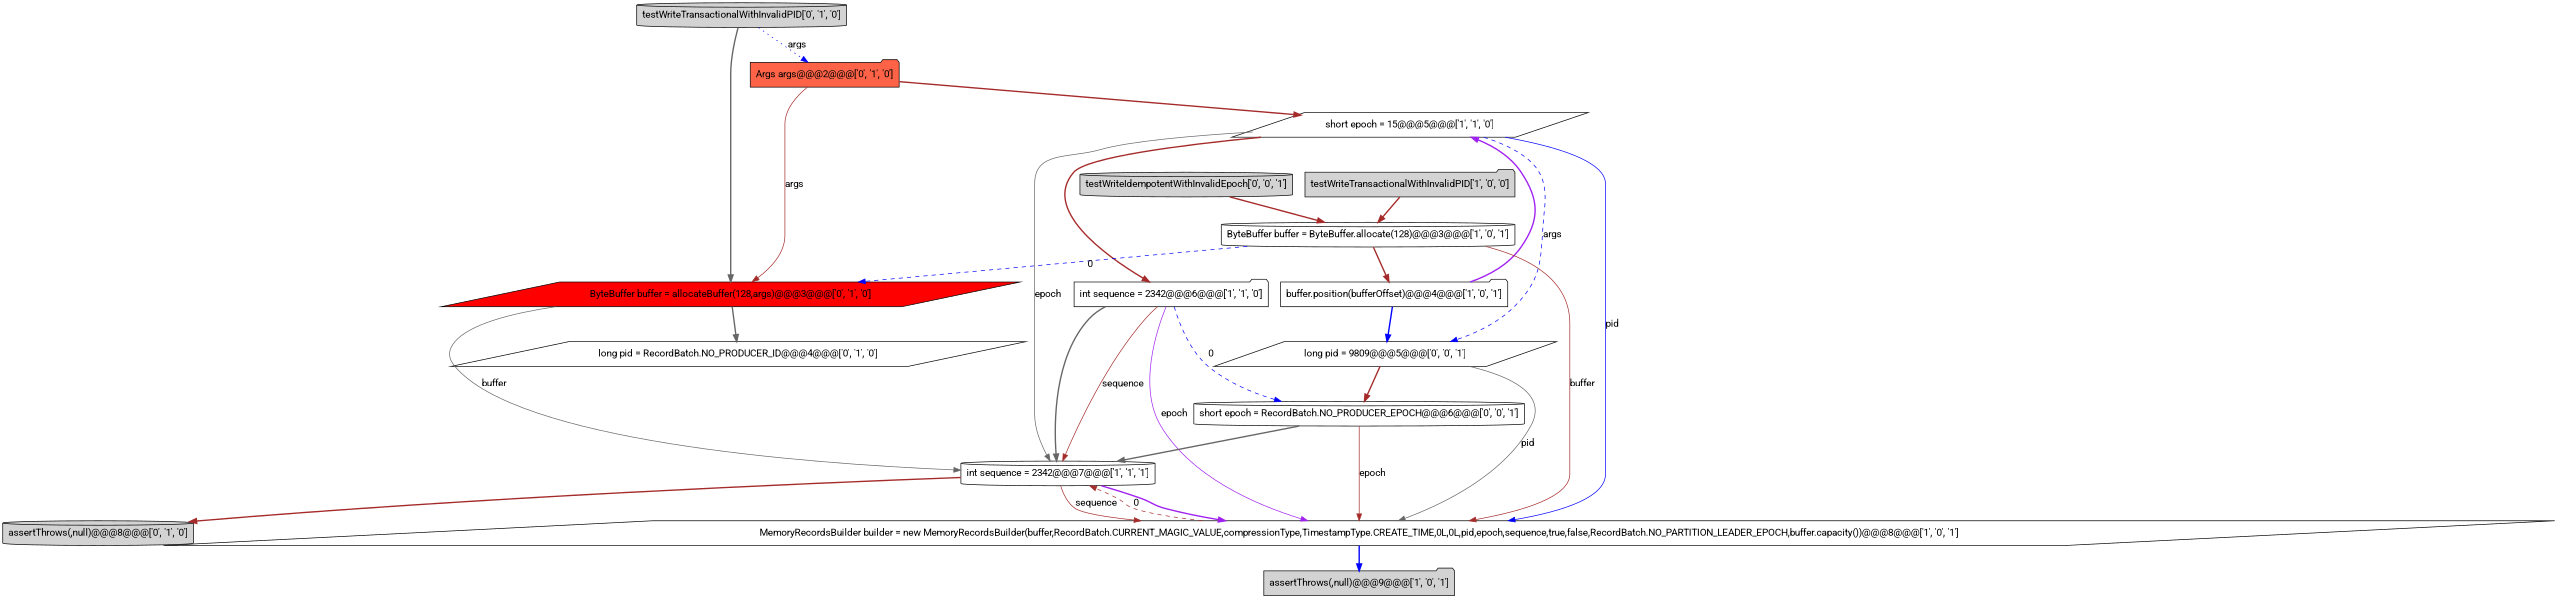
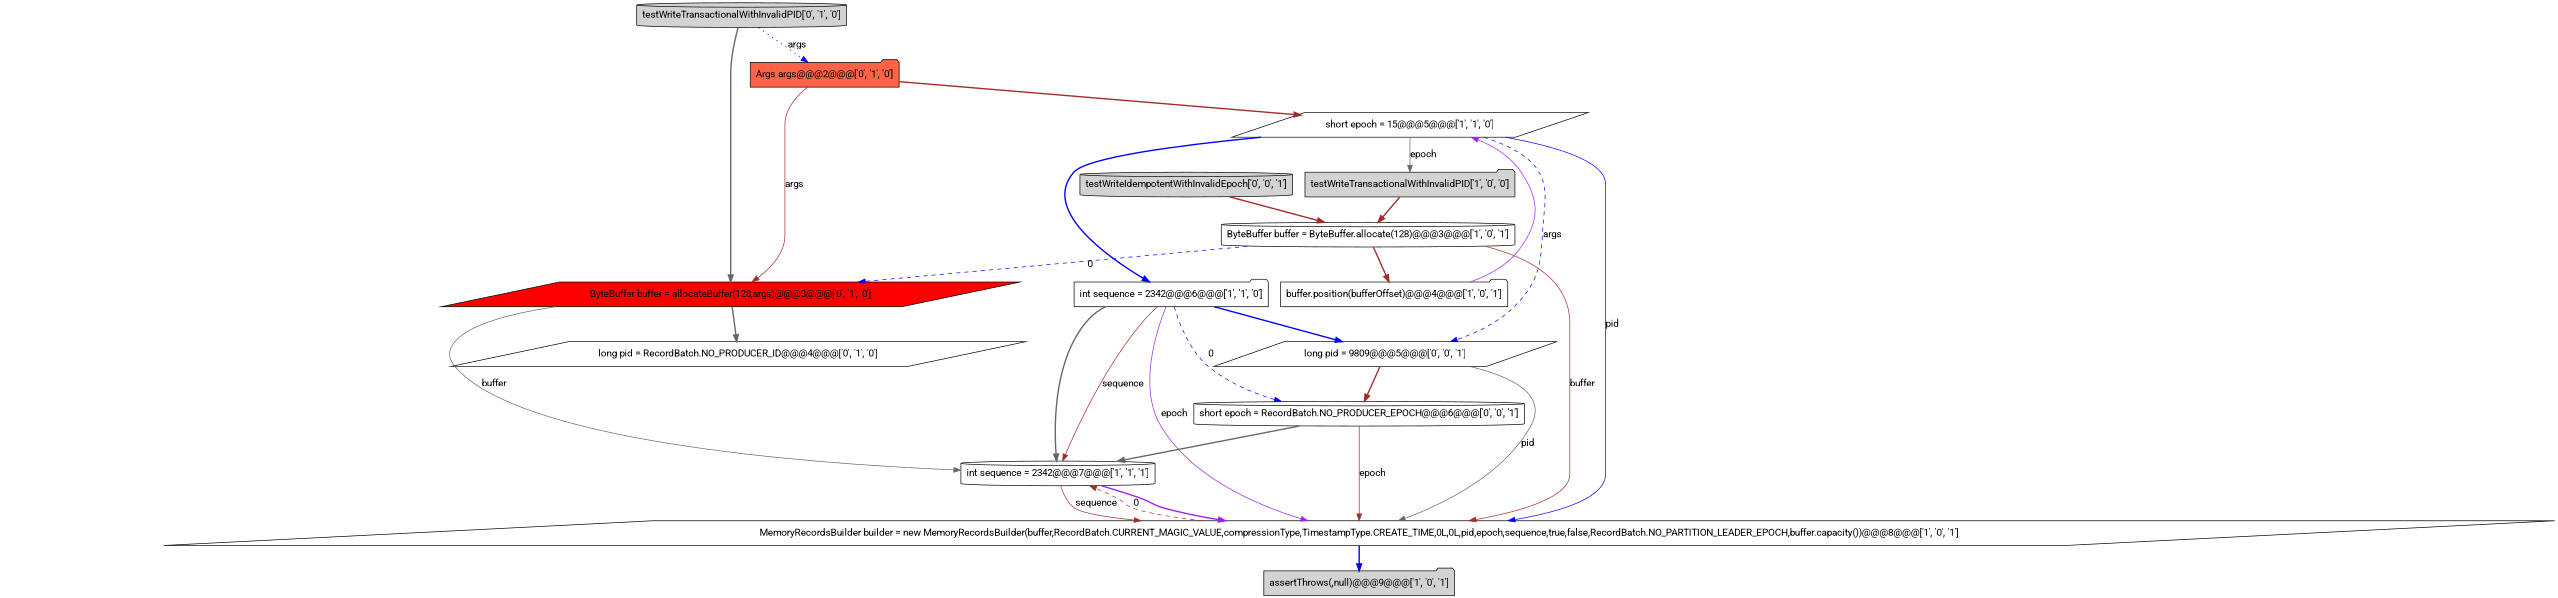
  digraph {
    fontname=Roboto
    node [fillcolor=white fontname=Roboto shape=cylinder style=filled]
    edge [color=brown fontname=Roboto style=bold]
    n1 [label="int sequence = 2342@@@7@@@['1', '1', '1']"]
    n2 [label="MemoryRecordsBuilder builder = new MemoryRecordsBuilder(buffer,RecordBatch.CURRENT_MAGIC_VALUE,compressionType,TimestampType.CREATE_TIME,0L,0L,pid,epoch,sequence,true,false,RecordBatch.NO_PARTITION_LEADER_EPOCH,buffer.capacity())@@@8@@@['1', '0', '1']" shape=parallelogram]
-   n3 [fillcolor=lightgray label="assertThrows(,null)@@@8@@@['0', '1', '0']"]
    n4 [fillcolor=lightgray label="assertThrows(,null)@@@9@@@['1', '0', '1']" shape=folder]
    n5 [label="int sequence = 2342@@@6@@@['1', '1', '0']" shape=folder]
    n6 [label="short epoch = RecordBatch.NO_PRODUCER_EPOCH@@@6@@@['0', '0', '1']"]
    n7 [label="short epoch = 15@@@5@@@['1', '1', '0']" shape=parallelogram]
    n8 [label="long pid = 9809@@@5@@@['0', '0', '1']" shape=parallelogram]
    n9 [label="buffer.position(bufferOffset)@@@4@@@['1', '0', '1']" shape=folder]
    n10 [label="long pid = RecordBatch.NO_PRODUCER_ID@@@4@@@['0', '1', '0']" shape=parallelogram]
    n11 [fillcolor=red label="ByteBuffer buffer = allocateBuffer(128,args)@@@3@@@['0', '1', '0']" shape=parallelogram]
    n12 [fillcolor=tomato label="Args args@@@2@@@['0', '1', '0']" shape=folder]
    n13 [label="ByteBuffer buffer = ByteBuffer.allocate(128)@@@3@@@['1', '0', '1']"]
    n14 [fillcolor=lightgray label="testWriteTransactionalWithInvalidPID['0', '1', '0']"]
    n15 [fillcolor=lightgray label="testWriteIdempotentWithInvalidEpoch['0', '0', '1']"]
    n16 [fillcolor=lightgray label="testWriteTransactionalWithInvalidPID['1', '0', '0']" shape=folder]
    n1 -> n2 [color=purple]
    n1 -> n2 [label=sequence style=solid]
-   n1 -> n3
    n2 -> n1 [label=0 style=dashed]
    n2 -> n4 [color=blue]
    n5 -> n1 [color=gray40]
    n5 -> n1 [label=sequence style=solid]
    n5 -> n2 [color=purple label=epoch style=solid]
    n5 -> n6 [color=blue label=0 style=dashed]
    n6 -> n1 [color=gray40]
    n6 -> n2 [label=epoch style=solid]
-   n7 -> n1 [color=gray40 label=epoch style=solid]
+   n7 -> n16 [color=gray40 label=epoch style=solid]
    n7 -> n2 [color=blue label=pid style=solid]
-   n7 -> n5
+   n7 -> n5 [color=blue]
    n7 -> n8 [color=blue label=args style=dashed]
    n8 -> n2 [color=gray40 label=pid style=solid]
    n8 -> n6
-   n9 -> n7 [color=purple]
-   n9 -> n8 [color=blue]
+   n9 -> n7 [color=purple style=solid]
+   n5 -> n8 [color=blue]
    n11 -> n1 [color=gray40 label=buffer style=solid]
    n11 -> n10 [color=gray40]
    n12 -> n7
    n12 -> n11 [label=args style=solid]
    n13 -> n2 [label=buffer style=solid]
    n13 -> n9
    n13 -> n11 [color=blue label=0 style=dashed]
    n14 -> n11 [color=gray40]
    n14 -> n12 [color=blue label=args style=dotted]
    n15 -> n13
    n16 -> n13
  }
